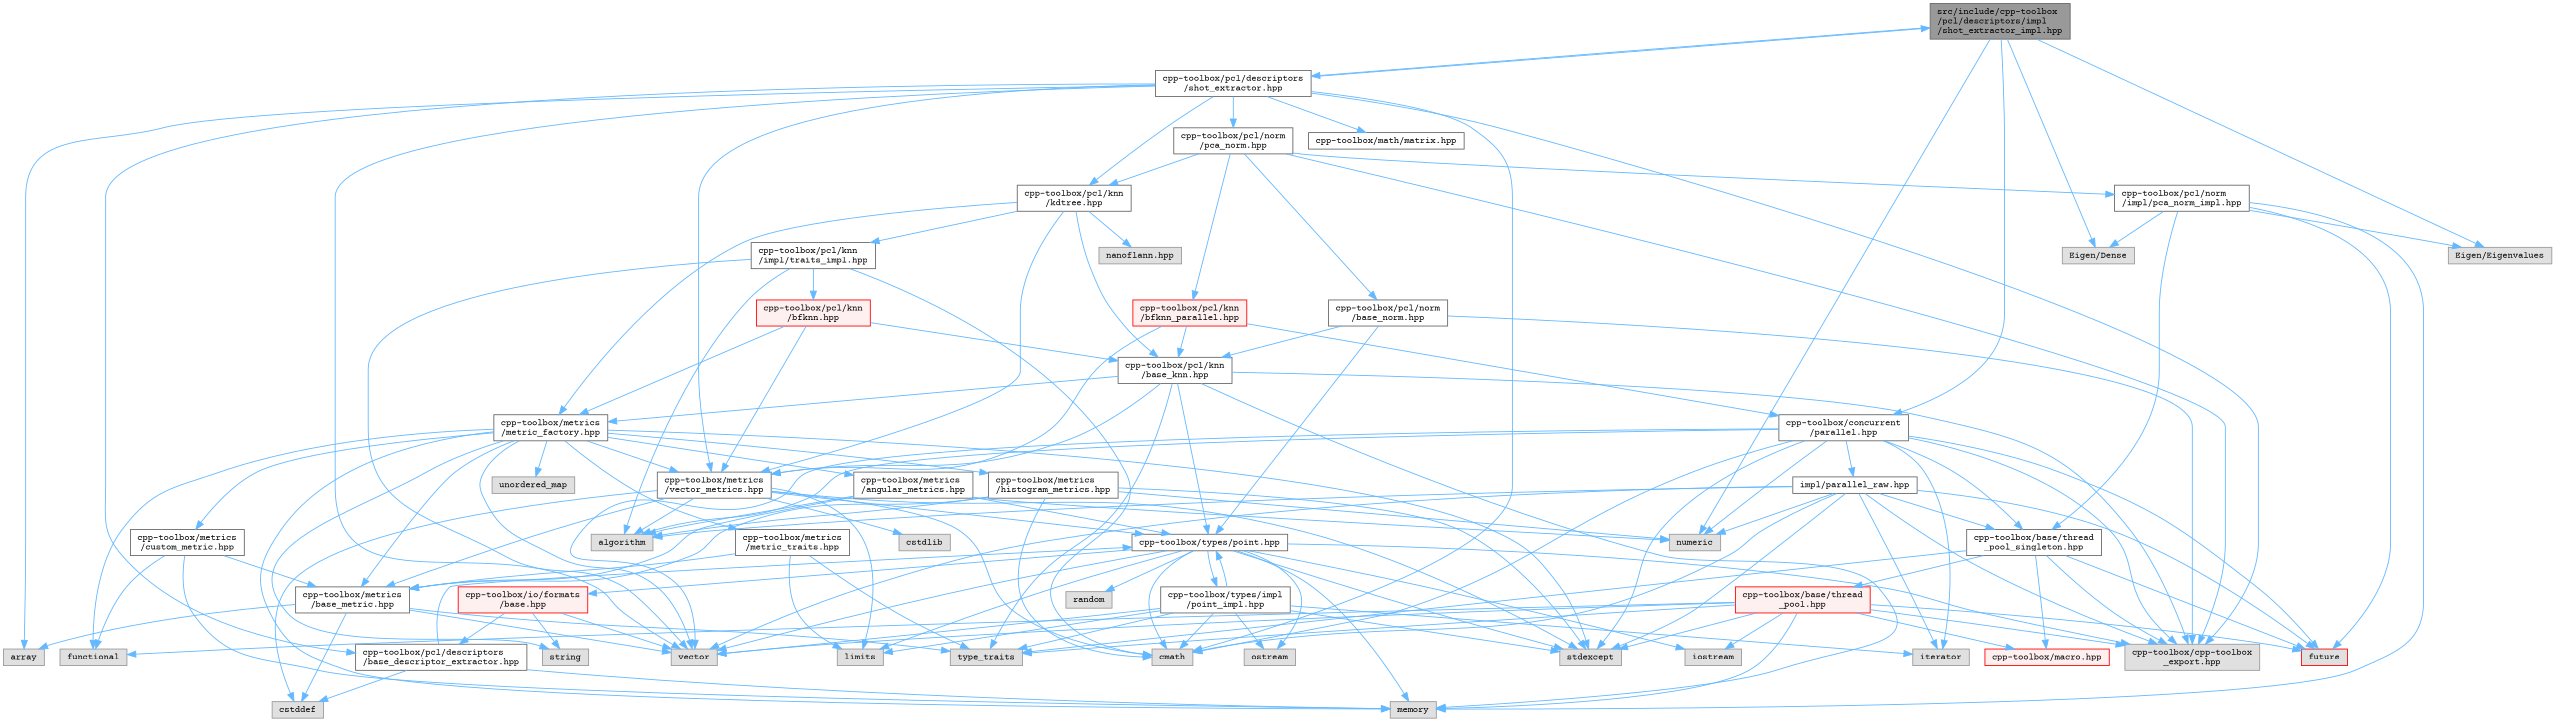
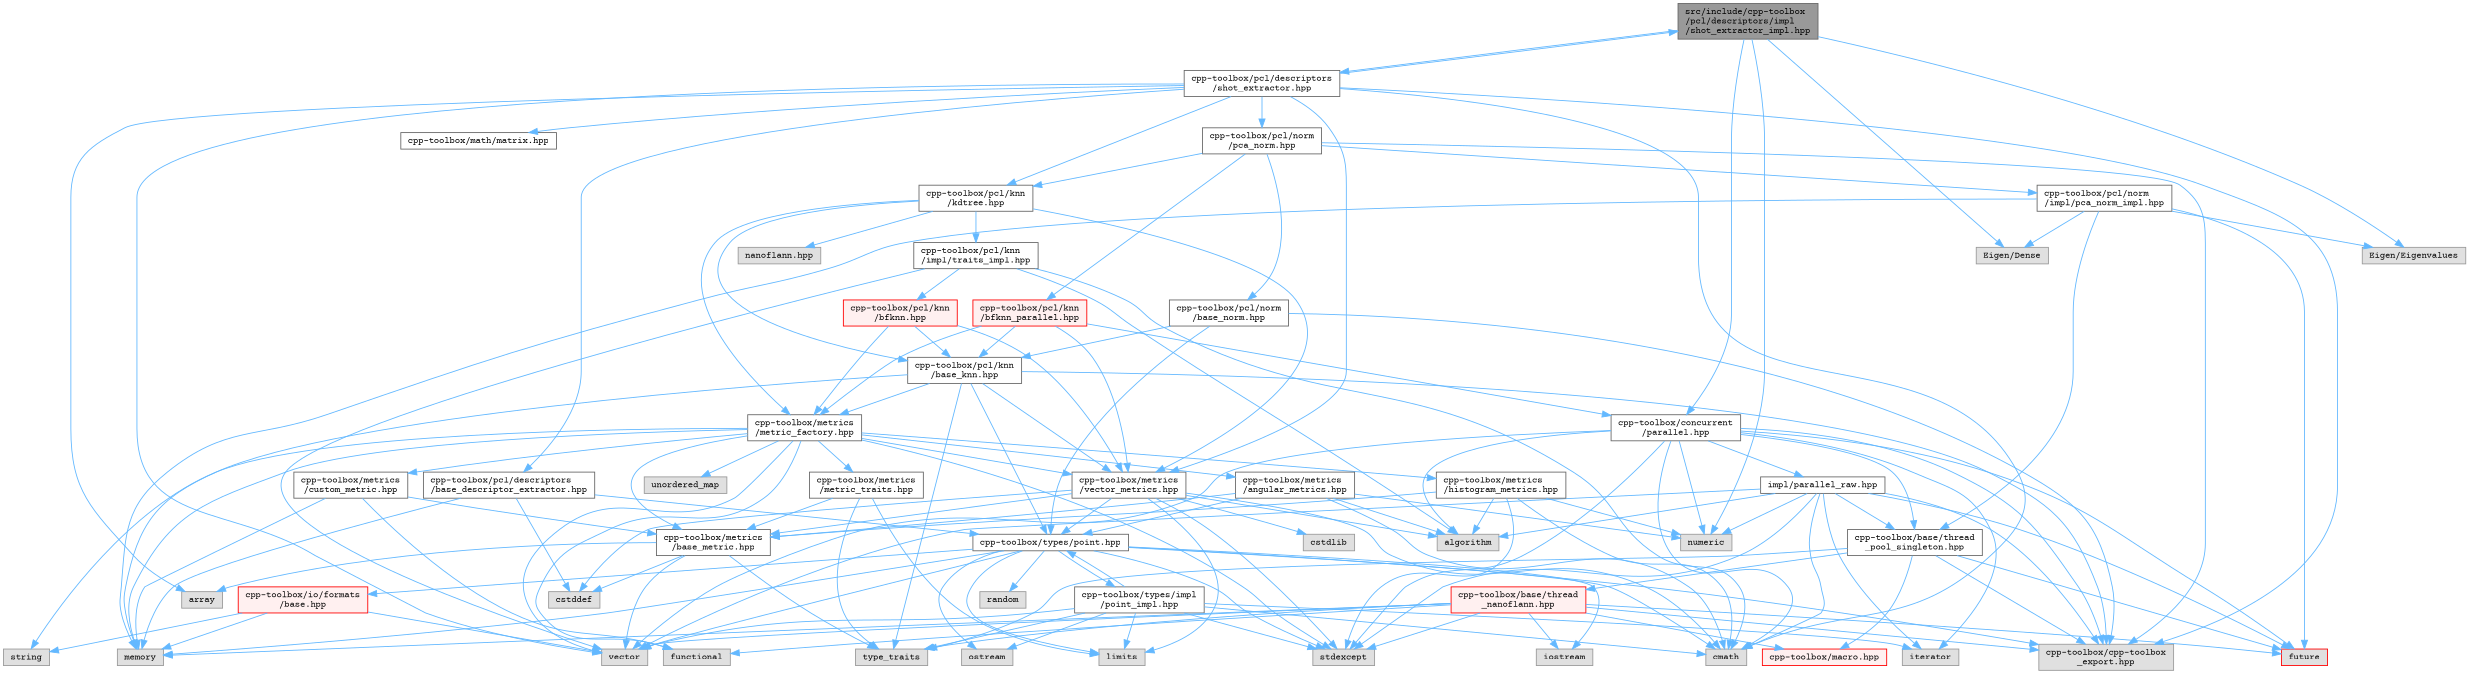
  digraph {
    fontname="Courier Prime"
    node [color=grey60 fillcolor="#E0E0E0" fontname="Courier Prime" fontsize=10 shape=box style=filled]
    edge [color=steelblue1 fontname="Courier Prime" fontsize=10 labelfontname=Helvetica labelfontsize=10 style=solid]
    n1 [color=gray40 fillcolor=grey60 fontcolor=black height=0.2 label="src/include/cpp-toolbox\l/pcl/descriptors/impl\l/shot_extractor_impl.hpp" width=0.4]
    n2 [color=grey40 fillcolor=white height=0.2 label="cpp-toolbox/pcl/descriptors\l/shot_extractor.hpp" width=0.4]
    n3 [height=0.2 label=numeric width=0.4]
    n4 [color=grey40 fillcolor=white height=0.2 label="cpp-toolbox/concurrent\l/parallel.hpp" width=0.4]
    n5 [height=0.2 label="Eigen/Dense" width=0.4]
    n6 [height=0.2 label="Eigen/Eigenvalues" width=0.4]
    n7 [height=0.2 label=array width=0.4]
    n8 [height=0.2 label=cmath width=0.4]
    n9 [height=0.2 label=vector width=0.4]
    n10 [height=0.2 label="cpp-toolbox/cpp-toolbox\l_export.hpp" width=0.4]
    n11 [color=grey40 fillcolor=white height=0.2 label="cpp-toolbox/math/matrix.hpp" width=0.4]
    n12 [color=grey40 fillcolor=white height=0.2 label="cpp-toolbox/pcl/descriptors\l/base_descriptor_extractor.hpp" width=0.4]
    n13 [color=grey40 fillcolor=white height=0.2 label="cpp-toolbox/pcl/knn\l/kdtree.hpp" width=0.4]
    n14 [color=grey40 fillcolor=white height=0.2 label="cpp-toolbox/metrics\l/vector_metrics.hpp" width=0.4]
    n15 [color=grey40 fillcolor=white height=0.2 label="cpp-toolbox/pcl/norm\l/pca_norm.hpp" width=0.4]
    n16 [height=0.2 label=stdexcept width=0.4]
    n17 [height=0.2 label=iterator width=0.4]
    n18 [height=0.2 label=algorithm width=0.4]
    n19 [color=red height=0.2 label=future width=0.4]
    n20 [color=grey40 fillcolor=white height=0.2 label="cpp-toolbox/base/thread\l_pool_singleton.hpp" width=0.4]
    n21 [color=grey40 fillcolor=white height=0.2 label="impl/parallel_raw.hpp" width=0.4]
    n22 [height=0.2 label=cstddef width=0.4]
    n23 [height=0.2 label=memory width=0.4]
    n24 [color=grey40 fillcolor=white height=0.2 label="cpp-toolbox/types/point.hpp" width=0.4]
    n25 [color=grey40 fillcolor=white height=0.2 label="cpp-toolbox/pcl/knn\l/base_knn.hpp" width=0.4]
    n26 [color=grey40 fillcolor=white height=0.2 label="cpp-toolbox/metrics\l/metric_factory.hpp" width=0.4]
    n27 [height=0.2 label="nanoflann.hpp" width=0.4]
    n28 [color=grey40 fillcolor=white height=0.2 label="cpp-toolbox/pcl/knn\l/impl/traits_impl.hpp" width=0.4]
    n29 [height=0.2 label=limits width=0.4]
    n30 [height=0.2 label=cstdlib width=0.4]
    n31 [color=grey40 fillcolor=white height=0.2 label="cpp-toolbox/metrics\l/base_metric.hpp" width=0.4]
    n32 [color=red fillcolor="#FFF0F0" height=0.2 label="cpp-toolbox/pcl/knn\l/bfknn_parallel.hpp" width=0.4]
    n33 [color=grey40 fillcolor=white height=0.2 label="cpp-toolbox/pcl/norm\l/base_norm.hpp" width=0.4]
    n34 [color=grey40 fillcolor=white height=0.2 label="cpp-toolbox/pcl/norm\l/impl/pca_norm_impl.hpp" width=0.4]
    n35 [height=0.2 label=iostream width=0.4]
    n36 [height=0.2 label=ostream width=0.4]
    n37 [height=0.2 label=random width=0.4]
    n38 [color=red fillcolor="#FFF0F0" height=0.2 label="cpp-toolbox/io/formats\l/base.hpp" width=0.4]
    n39 [color=grey40 fillcolor=white height=0.2 label="cpp-toolbox/types/impl\l/point_impl.hpp" width=0.4]
    n40 [height=0.2 label=string width=0.4]
    n41 [height=0.2 label=type_traits width=0.4]
    n42 [height=0.2 label=unordered_map width=0.4]
    n43 [height=0.2 label=functional width=0.4]
    n44 [color=grey40 fillcolor=white height=0.2 label="cpp-toolbox/metrics\l/metric_traits.hpp" width=0.4]
    n45 [color=grey40 fillcolor=white height=0.2 label="cpp-toolbox/metrics\l/histogram_metrics.hpp" width=0.4]
    n46 [color=grey40 fillcolor=white height=0.2 label="cpp-toolbox/metrics\l/angular_metrics.hpp" width=0.4]
    n47 [color=grey40 fillcolor=white height=0.2 label="cpp-toolbox/metrics\l/custom_metric.hpp" width=0.4]
    n48 [color=red fillcolor="#FFF0F0" height=0.2 label="cpp-toolbox/pcl/knn\l/bfknn.hpp" width=0.4]
    n49 [color=red fillcolor="#FFF0F0" height=0.2 label="cpp-toolbox/macro.hpp" width=0.4]
-   n50 [color=red fillcolor="#FFF0F0" height=0.2 label="cpp-toolbox/base/thread\l_pool.hpp" width=0.4]
+   n50 [color=red fillcolor="#FFF0F0" height=0.2 label="cpp-toolbox/base/thread\l_nanoflann.hpp" width=0.4]
    n1 -> n2
    n1 -> n3
    n1 -> n4
    n1 -> n5
    n1 -> n6
    n2 -> n1
    n2 -> n7
    n2 -> n8
    n2 -> n9
    n2 -> n10
    n2 -> n11
    n2 -> n12
    n2 -> n13
    n2 -> n14
    n2 -> n15
    n4 -> n3
    n4 -> n8
    n4 -> n9
    n4 -> n10
    n4 -> n16
    n4 -> n17
    n4 -> n18
    n4 -> n19
    n4 -> n20
    n4 -> n21
    n12 -> n22
    n12 -> n23
    n12 -> n24
    n13 -> n14
    n13 -> n25
    n13 -> n26
    n13 -> n27
    n13 -> n28
    n14 -> n8
    n14 -> n16
    n14 -> n18
    n14 -> n22
    n14 -> n24
    n14 -> n29
    n14 -> n30
    n14 -> n31
    n15 -> n10
    n15 -> n13
    n15 -> n32
    n15 -> n33
    n15 -> n34
    n20 -> n10
    n20 -> n19
    n20 -> n41
    n20 -> n49
    n20 -> n50
    n21 -> n3
    n21 -> n8
    n21 -> n9
    n21 -> n10
    n21 -> n16
    n21 -> n17
    n21 -> n18
    n21 -> n19
    n21 -> n20
    n24 -> n8
    n24 -> n9
    n24 -> n10
    n24 -> n16
    n24 -> n23
    n24 -> n29
    n24 -> n35
    n24 -> n36
    n24 -> n37
    n24 -> n38
    n24 -> n39
    n25 -> n10
    n25 -> n14
    n25 -> n23
    n25 -> n24
    n25 -> n26
    n25 -> n41
    n26 -> n9
    n26 -> n14
    n26 -> n16
    n26 -> n23
    n26 -> n31
    n26 -> n40
    n26 -> n42
    n26 -> n43
    n26 -> n44
    n26 -> n45
    n26 -> n46
    n26 -> n47
    n28 -> n8
    n28 -> n9
    n28 -> n18
    n28 -> n48
    n31 -> n7
    n31 -> n9
    n31 -> n22
    n31 -> n41
    n32 -> n4
    n32 -> n14
    n32 -> n25
+   n32 -> n26
    n33 -> n10
    n33 -> n24
    n33 -> n25
    n34 -> n5
    n34 -> n6
    n34 -> n19
    n34 -> n20
    n34 -> n23
    n38 -> n9
-   n38 -> n12
+   n38 -> n23
    n38 -> n40
    n39 -> n8
    n39 -> n9
    n39 -> n16
    n39 -> n17
    n39 -> n24
    n39 -> n29
    n39 -> n36
    n39 -> n41
    n44 -> n29
    n44 -> n31
    n44 -> n41
    n45 -> n3
    n45 -> n8
    n45 -> n16
    n45 -> n18
    n45 -> n31
    n46 -> n3
+   n46 -> n8
    n46 -> n18
    n46 -> n24
    n46 -> n31
    n47 -> n23
    n47 -> n31
    n47 -> n43
    n48 -> n14
    n48 -> n25
    n48 -> n26
    n50 -> n9
    n50 -> n10
    n50 -> n16
    n50 -> n19
    n50 -> n23
    n50 -> n35
    n50 -> n41
    n50 -> n43
    n50 -> n49
  }
